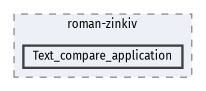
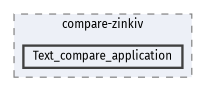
  digraph {
    compound=true
    fontname="Fira Sans"
    n1 [color=grey25 fillcolor="#edf0f7" fontname="Fira Sans" fontsize=10 height=0.2 label=Text_compare_application shape=box style="filled,bold" width=0.4]
    subgraph cluster_1 {
      bgcolor="#edf0f7"
      fontsize=10
-     label="roman-zinkiv"
+     label="compare-zinkiv"
      pencolor=grey50
      style="filled,dashed"
      n1
    }
  }
